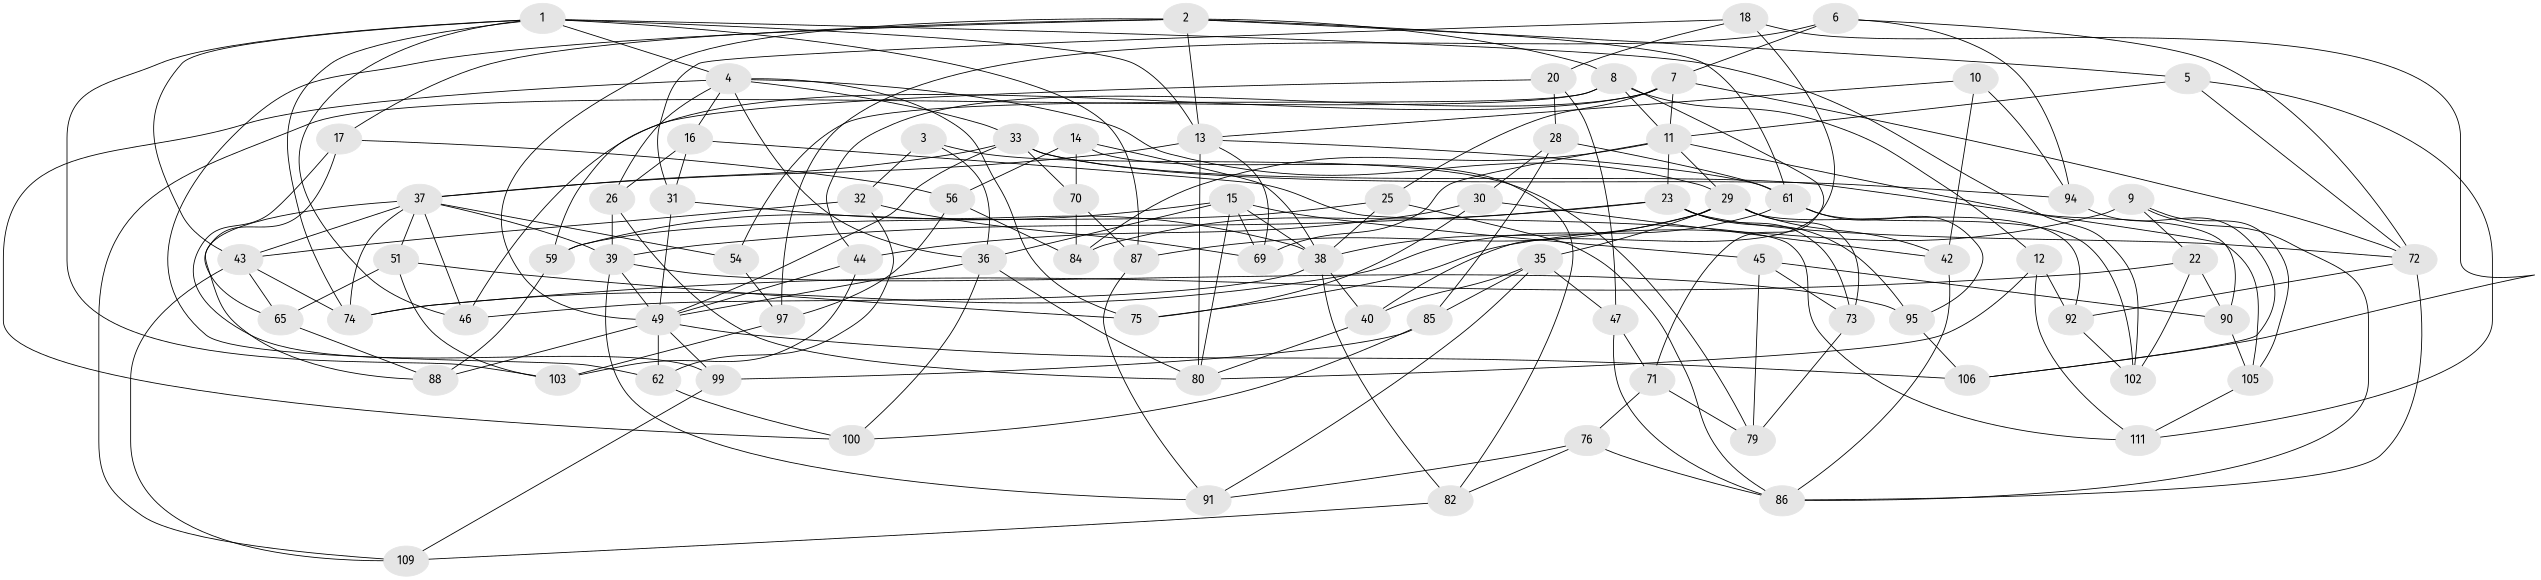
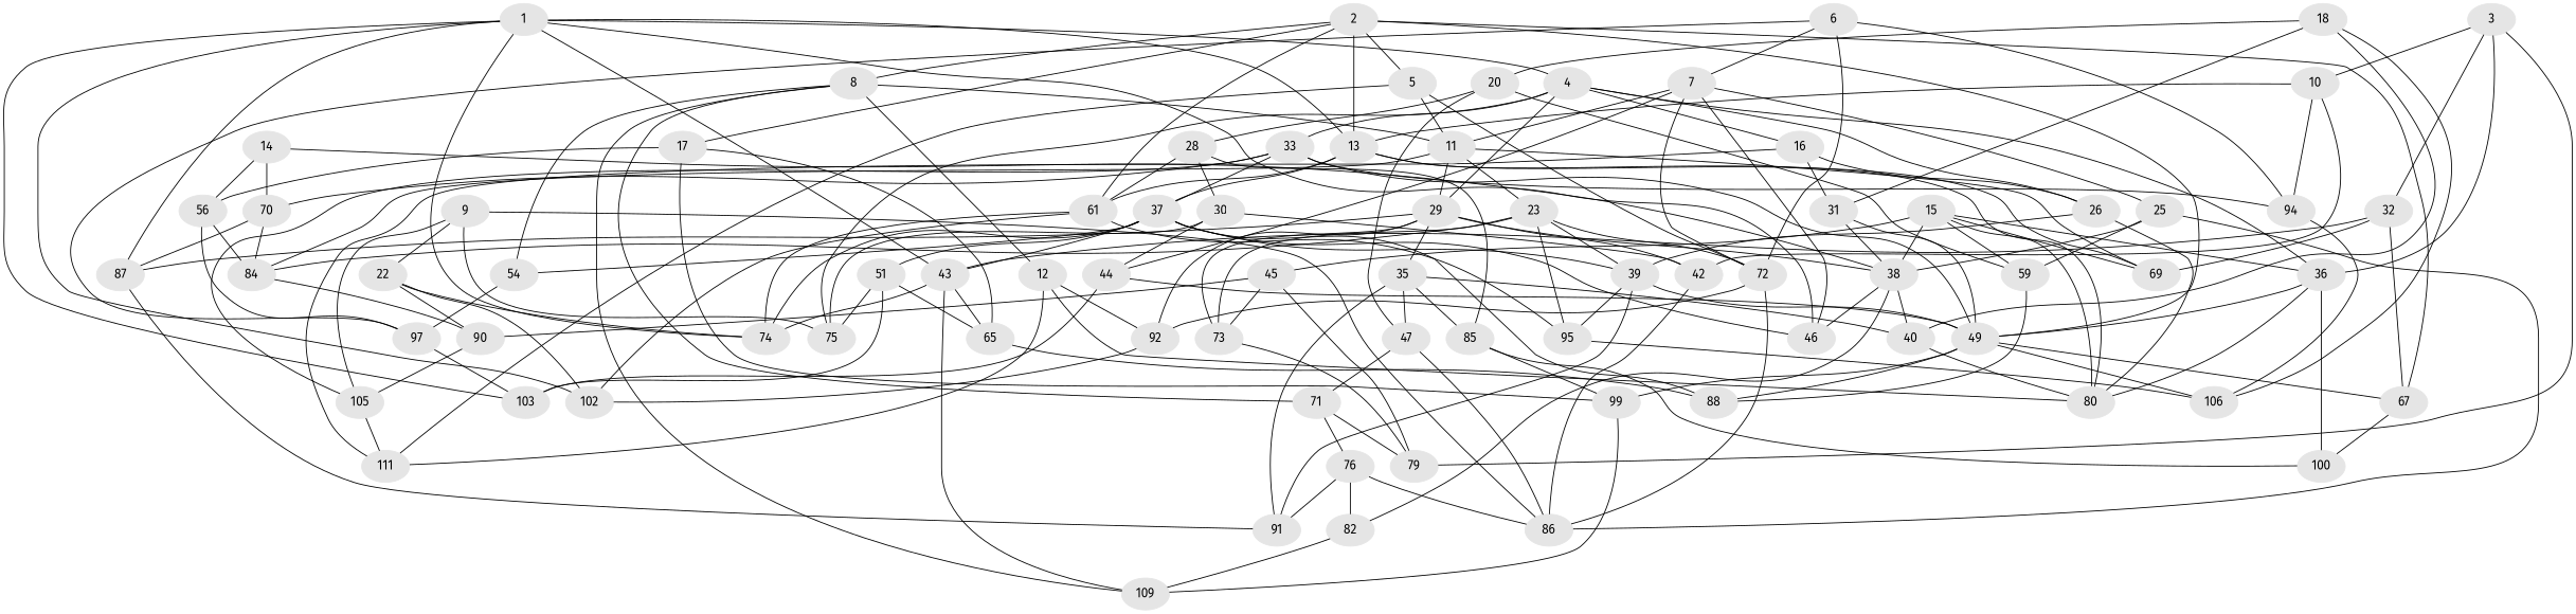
  graph {
    fontname="Fira Sans"
    node [color=gray90 fontname="Fira Sans" style=filled]
    edge [fontname="Fira Sans"]
    1 [super="+48"]
    4 [super="+112+27"]
    13 [super="+19+50"]
    43 [super="+68"]
    46
    74 [super="+101"]
    87
    102
    103
    36 [super="+98"]
    16
    26
    29 [super="+58"]
    33 [super="+52"]
    75
    100
    61 [super="+78"]
    69
    80 [super="+89"]
    37 [super="+41"]
    109
    65
    91
    2 [super="+53"]
    5
    8 [super="+93"]
    17
    49 [super="+63+64+77"]
-   67 [label=62]
+   67
    11 [super="+21"]
    72 [super="+110"]
    111
    12
    54
    71
    56
    99
    106
    88
    95
    3
    10
    32
    79
    94
    42
    31
    39 [super="+66"]
    92
    38 [super="+60+104"]
    73
    35 [super="+62"]
    105
    70
    23 [super="+24"]
    84
    90
    86 [super="+107"]
    7 [super="+96"]
    25
    44
    6
    97
    59
    76
    9
    22
    51
    82
    40
    14
    15 [super="+34"]
    45
    18
    20
    28
    47
    30
    85
    1 -- 4
    1 -- 13
    1 -- 43
    1 -- 46
    1 -- 74
    1 -- 87
    1 -- 102
    1 -- 103
    4 -- 36
    4 -- 16
    4 -- 26
    4 -- 29
    4 -- 33
    4 -- 75
-   4 -- 100
    13 -- 61
    13 -- 69
    13 -- 80
    13 -- 37
    43 -- 74
    43 -- 109
    43 -- 65
    87 -- 91
    36 -- 100
    36 -- 80
    36 -- 49
    16 -- 26
    16 -- 111
    16 -- 31
    26 -- 80
    26 -- 39
    29 -- 87
    29 -- 42
    29 -- 92
    29 -- 38
    29 -- 73
    29 -- 35
    33 -- 37
    33 -- 49
    33 -- 94
    33 -- 105
    33 -- 70
    61 -- 74
    61 -- 102
    61 -- 95
    37 -- 43
    37 -- 46
    37 -- 74 [weight=2]
    37 -- 54
    37 -- 88
    37 -- 39
    37 -- 51
    65 -- 88
    2 -- 13 [weight=2]
    2 -- 61
    2 -- 5
    2 -- 8
    2 -- 17
    2 -- 49
    2 -- 67
    5 -- 11
    5 -- 72
    5 -- 111
    8 -- 109
    8 -- 11
    8 -- 12
    8 -- 54
    8 -- 71
    17 -- 65
    17 -- 56
    17 -- 99
    49 -- 67
    49 -- 99
    49 -- 106
    49 -- 88
    67 -- 100
    11 -- 29
    11 -- 69
    11 -- 23
    11 -- 84
-   11 -- 90
+   84 -- 90
    72 -- 92
    72 -- 86
    12 -- 80
    12 -- 111
    12 -- 92
    54 -- 97
    71 -- 79
    71 -- 76
    56 -- 84
    56 -- 97
    99 -- 109
    95 -- 106
    3 -- 36
+   3 -- 10
    3 -- 32
    3 -- 79
    10 -- 13
    10 -- 94
    10 -- 42
    32 -- 43
    32 -- 69
    32 -- 67
    94 -- 106
    42 -- 86
    31 -- 49
    31 -- 38
    39 -- 91
    39 -- 49
    39 -- 95
    92 -- 102
    38 -- 46
    38 -- 82
    38 -- 40
    73 -- 79
    35 -- 91
    35 -- 40
    35 -- 47
    35 -- 85
    105 -- 111
    70 -- 87
    70 -- 84
    23 -- 72
    23 -- 95
    23 -- 39
    23 -- 73
    23 -- 84
    90 -- 105
    7 -- 46
    7 -- 11
    7 -- 72
    7 -- 25
    7 -- 44
    25 -- 38
    25 -- 86
    25 -- 59
    44 -- 103
    44 -- 49
    6 -- 72
    6 -- 94
    6 -- 7
    6 -- 97
    97 -- 103
    59 -- 88
    76 -- 91
    76 -- 86
    76 -- 82
    9 -- 75
    9 -- 105
    9 -- 86
    9 -- 22
    22 -- 74
    22 -- 102
    22 -- 90
    51 -- 103
    51 -- 75
    51 -- 65
    82 -- 109
    40 -- 80
    14 -- 56
    14 -- 38
    14 -- 70
-   14 -- 82
    15 -- 36
    15 -- 69
    15 -- 80
    15 -- 38
    15 -- 59
    15 -- 45
    45 -- 79
    45 -- 73
    45 -- 90
    18 -- 106
    18 -- 31
    18 -- 40
    18 -- 20
    20 -- 59
    20 -- 28
    20 -- 47
    28 -- 61
    28 -- 30
    28 -- 85
    47 -- 71
    47 -- 86
    30 -- 75
    30 -- 42
    30 -- 44
    85 -- 100
    85 -- 99
  }
